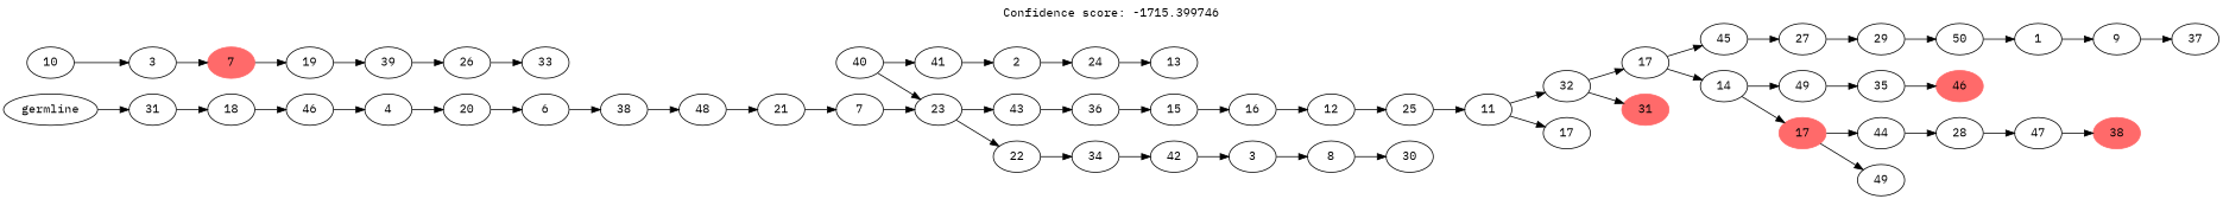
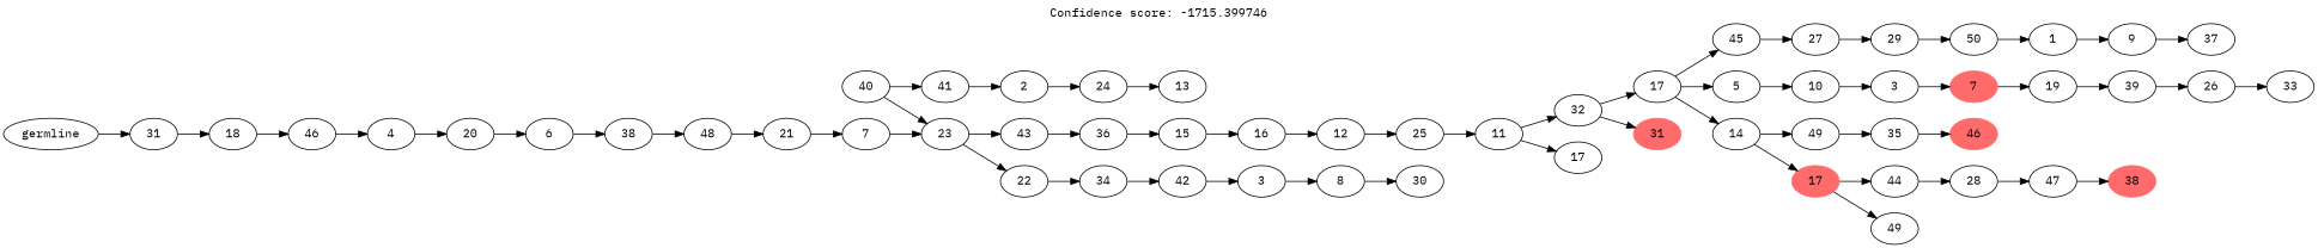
  digraph {
    fontname="IBM Plex Mono"
    label="Confidence score: -1715.399746"
    labelloc=t
    rankdir=LR
    node [fontname="IBM Plex Mono"]
    edge [fontname="IBM Plex Mono"]
    n1 [label=37]
    n2 [label=33]
    n3 [label=9]
    n4 [label=1]
    n5 [label=50]
    n6 [label=29]
    n7 [label=27]
    n8 [label=45]
    n9 [label=39]
    n10 [label=26]
    n11 [label=19]
    n12 [color=indianred1 label=7 style=filled]
    n13 [label=3]
    n14 [label=10]
+   n15 [label=5]
    n16 [label=35]
    n17 [color=indianred1 label=46 style=filled]
    n18 [label=49]
    n19 [label=47]
    n20 [color=indianred1 label=38 style=filled]
    n21 [label=28]
    n22 [label=44]
    n23 [color=indianred1 label=17 style=filled]
    n24 [label=49]
    n25 [label=14]
    n26 [label=17]
    n27 [label=32]
    n28 [color=indianred1 label=31 style=filled]
    n29 [label=11]
    n30 [label=17]
    n31 [label=25]
    n32 [label=12]
    n33 [label=16]
    n34 [label=15]
    n35 [label=36]
    n36 [label=43]
    n37 [label=24]
    n38 [label=13]
    n39 [label=2]
    n40 [label=41]
    n41 [label=40]
    n42 [label=23]
    n43 [label=8]
    n44 [label=30]
    n45 [label=3]
    n46 [label=42]
    n47 [label=34]
    n48 [label=22]
    n49 [label=7]
    n50 [label=21]
    n51 [label=48]
    n52 [label=38]
    n53 [label=6]
    n54 [label=20]
    n55 [label=4]
    n56 [label=46]
    n57 [label=18]
    n58 [label=31]
    n59 [label=germline]
    n3 -> n1
    n4 -> n3
    n5 -> n4
    n6 -> n5
    n7 -> n6
    n8 -> n7
    n9 -> n10
    n10 -> n2
    n11 -> n9
    n12 -> n11
    n13 -> n12
    n14 -> n13
+   n15 -> n14
    n16 -> n17
    n18 -> n16
    n19 -> n20
    n21 -> n19
    n22 -> n21
    n23 -> n22
    n23 -> n24
    n25 -> n18
    n25 -> n23
    n26 -> n8
+   n26 -> n15
    n26 -> n25
    n27 -> n26
    n27 -> n28
    n29 -> n27
    n29 -> n30
    n31 -> n29
    n32 -> n31
    n33 -> n32
    n34 -> n33
    n35 -> n34
    n36 -> n35
    n37 -> n38
    n39 -> n37
    n40 -> n39
    n41 -> n40
    n41 -> n42
    n42 -> n36
    n42 -> n48
    n43 -> n44
    n45 -> n43
    n46 -> n45
    n47 -> n46
    n48 -> n47
    n49 -> n42
    n50 -> n49
    n51 -> n50
    n52 -> n51
    n53 -> n52
    n54 -> n53
    n55 -> n54
    n56 -> n55
    n57 -> n56
    n58 -> n57
    n59 -> n58
  }
